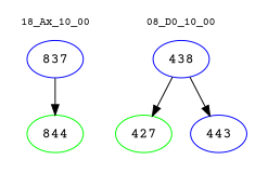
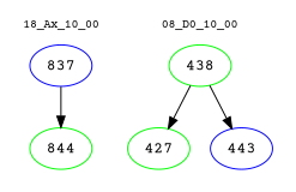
  digraph {
    fontname="Courier Prime"
    node [color=blue fontname="Courier Prime"]
    edge [color=black fontname="Courier Prime"]
    n1 [label=837]
    n2 [color=green label=844]
-   n3 [label=438]
+   n3 [color=green label=438]
    n4 [color=green label=427]
    n5 [label=443]
    subgraph cluster_1 {
      color=white
      fontsize=10
      label="18_Ax_10_00"
      n1
      n2
    }
    subgraph cluster_2 {
      color=white
      fontsize=10
      label="08_D0_10_00"
      n3
      n4
      n5
    }
    n1 -> n2
    n3 -> n4
    n3 -> n5
  }
